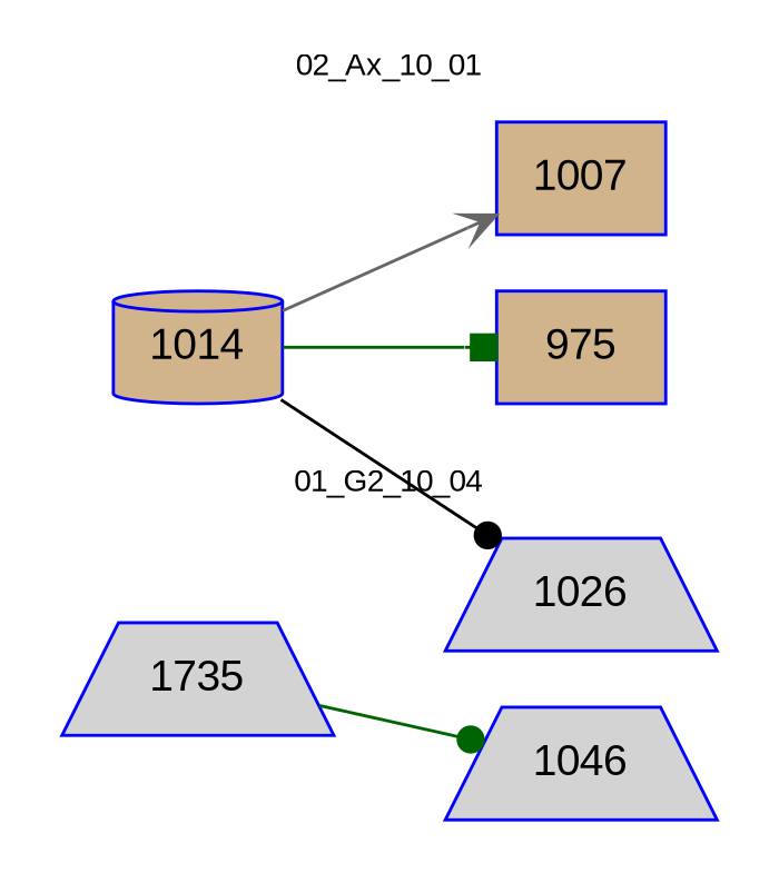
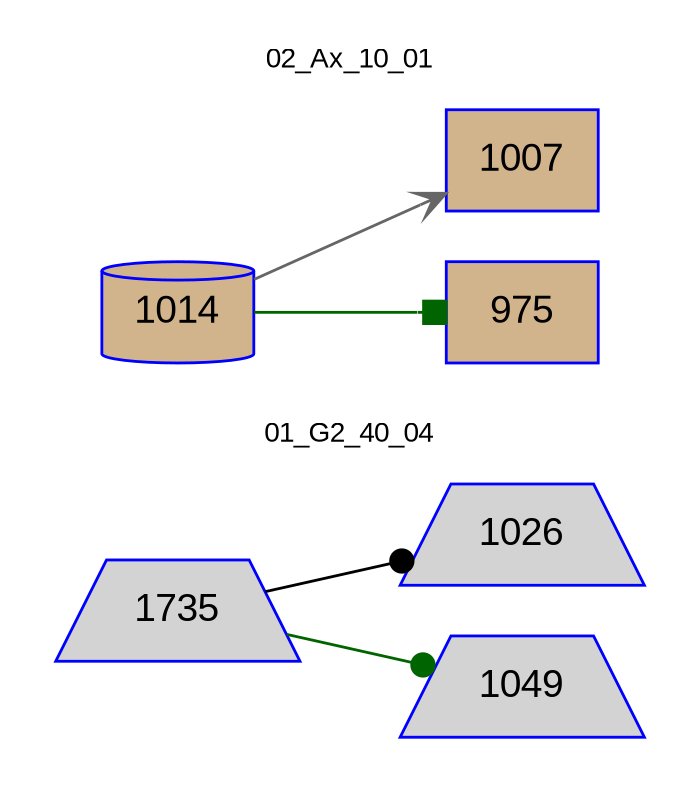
  digraph {
    fontname="Liberation Sans"
    rankdir=LR
    node [color=blue fillcolor=tan fontname="Liberation Sans" shape=trapezium style=filled]
    edge [arrowhead=dot color=darkgreen fontname="Liberation Sans"]
    n1 [label=1014 shape=cylinder]
    n2 [label=975 shape=box]
    n3 [label=1007 shape=box]
    n4 [fillcolor=lightgrey label=1735]
    n5 [fillcolor=lightgrey label=1026]
-   n6 [fillcolor=lightgrey label=1046]
+   n6 [fillcolor=lightgrey label=1049]
    subgraph cluster_1 {
      color=white
      fontsize=10
      label="02_Ax_10_01"
      n1
      n2
      n3
    }
    subgraph cluster_2 {
      color=white
      fontsize=10
-     label="01_G2_10_04"
+     label="01_G2_40_04"
      n4
      n5
      n6
    }
    n1 -> n2 [arrowhead=box]
    n1 -> n3 [arrowhead=vee color=gray40]
-   n1 -> n5 [color=black]
+   n4 -> n5 [color=black]
    n4 -> n6
  }
